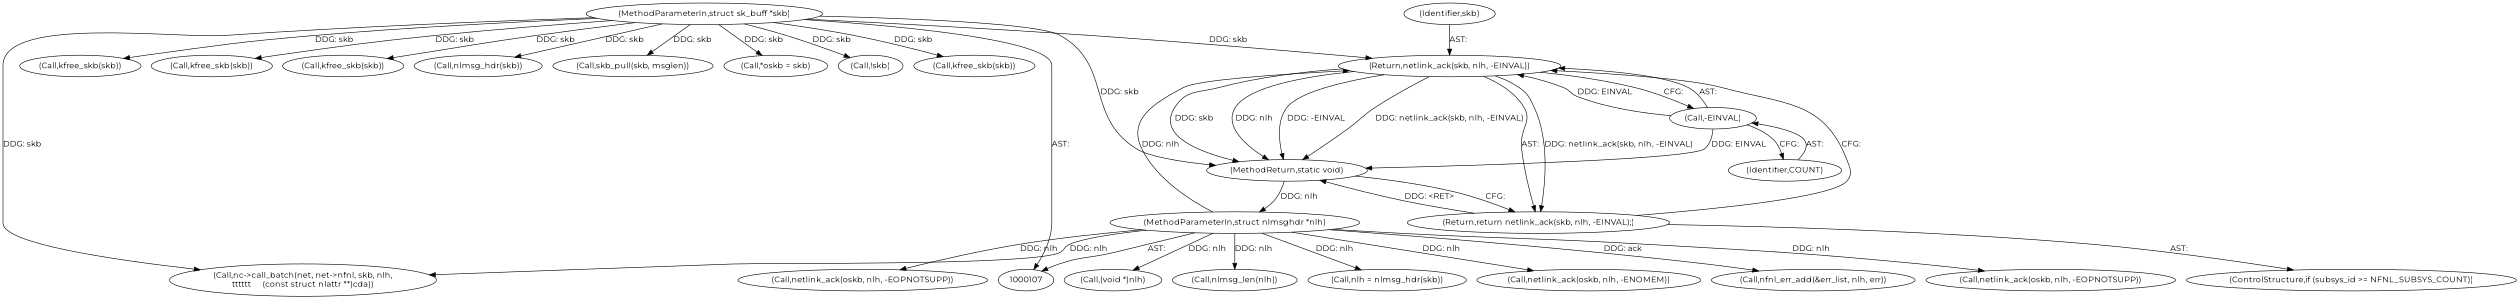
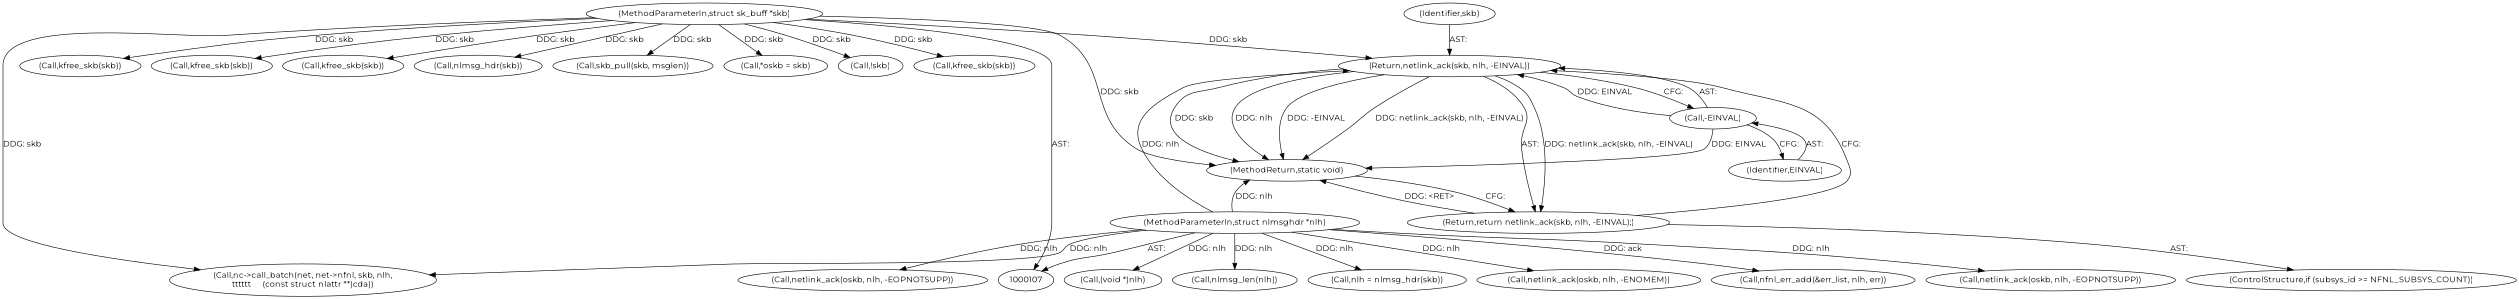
  digraph {
    fontname=Montserrat
    node [fontname=Montserrat]
    edge [fontname=Montserrat]
    n1 [label="(Return,netlink_ack(skb, nlh, -EINVAL))"]
    n2 [label="(Call,-EINVAL)"]
    n3 [label="(Return,return netlink_ack(skb, nlh, -EINVAL);)"]
    n4 [label="(MethodReturn,static void)"]
-   n5 [label="(Identifier,COUNT)"]
+   n5 [label="(Identifier,EINVAL)"]
    n6 [label="(ControlStructure,if (subsys_id >= NFNL_SUBSYS_COUNT))"]
    n7 [label="(MethodParameterIn,struct sk_buff *skb)"]
    n8 [label="(Call,kfree_skb(skb))"]
    n9 [label="(Call,kfree_skb(skb))"]
    n10 [label="(Call,kfree_skb(skb))"]
    n11 [label="(Call,nlmsg_hdr(skb))"]
    n12 [label="(Call,skb_pull(skb, msglen))"]
    n13 [label="(Call,nc->call_batch(net, net->nfnl, skb, nlh,\n\t\t\t\t\t\t     (const struct nlattr **)cda))"]
    n14 [label="(Call,*oskb = skb)"]
    n15 [label="(Call,!skb)"]
    n16 [label="(Call,kfree_skb(skb))"]
    1000107
    n18 [label="(MethodParameterIn,struct nlmsghdr *nlh)"]
    n19 [label="(Call,netlink_ack(oskb, nlh, -EOPNOTSUPP))"]
    n20 [label="(Call,netlink_ack(oskb, nlh, -EOPNOTSUPP))"]
    n21 [label="(Call,(void *)nlh)"]
    n22 [label="(Call,nlmsg_len(nlh))"]
    n23 [label="(Call,nlh = nlmsg_hdr(skb))"]
    n24 [label="(Call,netlink_ack(oskb, nlh, -ENOMEM))"]
    n25 [label="(Call,nfnl_err_add(&err_list, nlh, err))"]
    n26 [label="(Identifier,skb)"]
    n1 -> n2 [label="CFG: "]
    n1 -> n3 [label="AST: "]
    n1 -> n3 [label="DDG: netlink_ack(skb, nlh, -EINVAL)"]
    n1 -> n4 [label="DDG: netlink_ack(skb, nlh, -EINVAL)"]
    n1 -> n4 [label="DDG: skb"]
    n1 -> n4 [label="DDG: nlh"]
    n1 -> n4 [label="DDG: -EINVAL"]
    n2 -> n1 [label="AST: "]
    n2 -> n1 [label="DDG: EINVAL"]
    n2 -> n4 [label="DDG: EINVAL"]
    n2 -> n5 [label="CFG: "]
    n3 -> n1 [label="CFG: "]
    n3 -> n4 [label="DDG: <RET>"]
    n3 -> n6 [label="AST: "]
    n4 -> n3 [label="CFG: "]
    n5 -> n2 [label="AST: "]
    n7 -> n1 [label="DDG: skb"]
    n7 -> n4 [label="DDG: skb"]
    n7 -> n8 [label="DDG: skb"]
    n7 -> n9 [label="DDG: skb"]
    n7 -> n10 [label="DDG: skb"]
    n7 -> n11 [label="DDG: skb"]
    n7 -> n12 [label="DDG: skb"]
    n7 -> n13 [label="DDG: skb"]
    n7 -> n14 [label="DDG: skb"]
    n7 -> n15 [label="DDG: skb"]
    n7 -> n16 [label="DDG: skb"]
    n7 -> 1000107 [label="AST: "]
    n18 -> n1 [label="DDG: nlh"]
-   n4 -> n18 [label="DDG: nlh"]
+   n18 -> n4 [label="DDG: nlh"]
    n18 -> n13 [label="DDG: nlh"]
    n18 -> 1000107 [label="AST: "]
    n18 -> n19 [label="DDG: nlh"]
    n18 -> n20 [label="DDG: nlh"]
    n18 -> n21 [label="DDG: nlh"]
    n18 -> n22 [label="DDG: nlh"]
    n18 -> n23 [label="DDG: nlh"]
    n18 -> n24 [label="DDG: nlh"]
    n18 -> n25 [label="DDG: ack"]
    n26 -> n1 [label="AST: "]
  }
